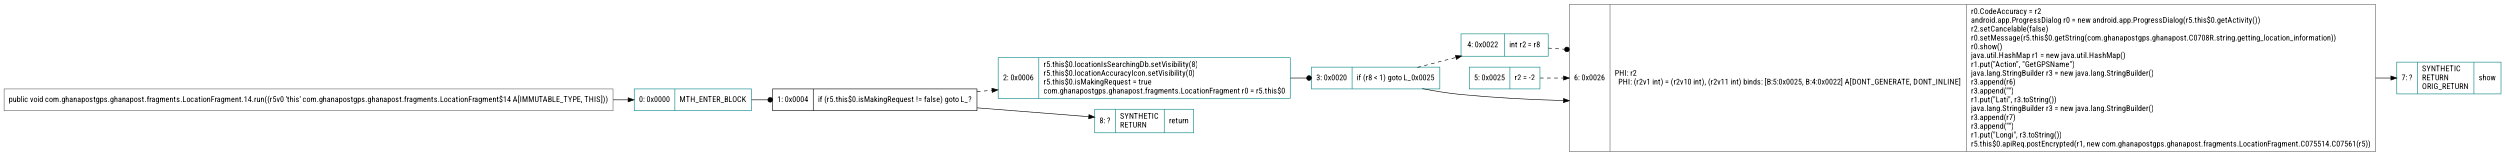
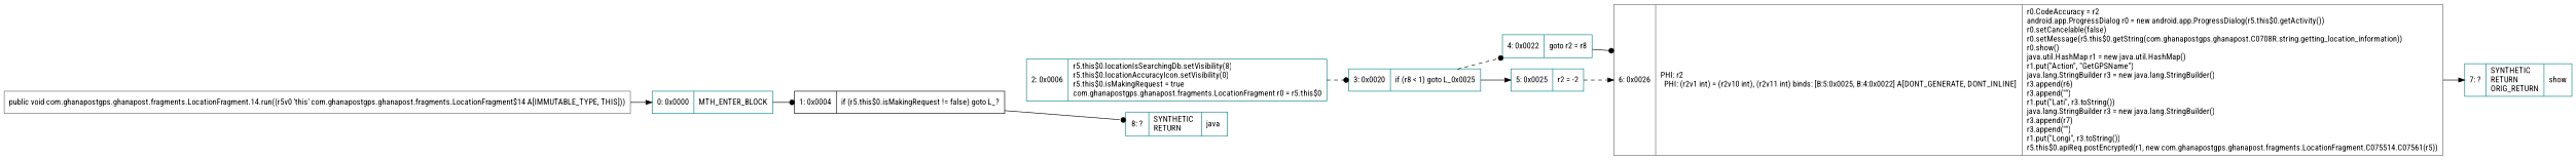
  digraph {
    fontname="Roboto Condensed"
    rankdir=LR
    node [color=teal fontname="Roboto Condensed" shape=record]
    edge [arrowhead=normal fontname="Roboto Condensed"]
    n1 [label="{0\:\ 0x0000|MTH_ENTER_BLOCK\l}"]
    n2 [color=black label="{1\:\ 0x0004|if (r5.this$0.isMakingRequest != false) goto L_?\l}"]
    n3 [label="{2\:\ 0x0006|r5.this$0.locationIsSearchingDb.setVisibility(8)\lr5.this$0.locationAccuracyIcon.setVisibility(0)\lr5.this$0.isMakingRequest = true\lcom.ghanapostgps.ghanapost.fragments.LocationFragment r0 = r5.this$0\l}"]
-   n4 [label="{8\:\ ?|SYNTHETIC\lRETURN\l|return\l}"]
+   n4 [label="{8\:\ ?|SYNTHETIC\lRETURN\l|java\l}"]
    n5 [label="{3\:\ 0x0020|if (r8 \< 1) goto L_0x0025\l}"]
-   n6 [label="{4\:\ 0x0022|int r2 = r8\l}"]
+   n6 [label="{4\:\ 0x0022|goto r2 = r8\l}"]
    n7 [label="{5\:\ 0x0025|r2 = \-2\l}"]
-   n8 [color=gray40 label="{6\:\ 0x0026|PHI: r2 \l  PHI: (r2v1 int) = (r2v10 int), (r2v11 int) binds: [B:5:0x0025, B:4:0x0022] A[DONT_GENERATE, DONT_INLINE]\l|r0.CodeAccuracy = r2\landroid.app.ProgressDialog r0 = new android.app.ProgressDialog(r5.this$0.getActivity())\lr2.setCancelable(false)\lr0.setMessage(r5.this$0.getString(com.ghanapostgps.ghanapost.C0708R.string.getting_location_information))\lr0.show()\ljava.util.HashMap r1 = new java.util.HashMap()\lr1.put(\"Action\", \"GetGPSName\")\ljava.lang.StringBuilder r3 = new java.lang.StringBuilder()\lr3.append(r6)\lr3.append(\"\")\lr1.put(\"Lati\", r3.toString())\ljava.lang.StringBuilder r3 = new java.lang.StringBuilder()\lr3.append(r7)\lr3.append(\"\")\lr1.put(\"Longi\", r3.toString())\lr5.this$0.apiReq.postEncrypted(r1, new com.ghanapostgps.ghanapost.fragments.LocationFragment.C075514.C07561(r5))\l}"]
+   n8 [color=gray40 label="{6\:\ 0x0026|PHI: r2 \l  PHI: (r2v1 int) = (r2v10 int), (r2v11 int) binds: [B:5:0x0025, B:4:0x0022] A[DONT_GENERATE, DONT_INLINE]\l|r0.CodeAccuracy = r2\landroid.app.ProgressDialog r0 = new android.app.ProgressDialog(r5.this$0.getActivity())\lr0.setCancelable(false)\lr0.setMessage(r5.this$0.getString(com.ghanapostgps.ghanapost.C0708R.string.getting_location_information))\lr0.show()\ljava.util.HashMap r1 = new java.util.HashMap()\lr1.put(\"Action\", \"GetGPSName\")\ljava.lang.StringBuilder r3 = new java.lang.StringBuilder()\lr3.append(r6)\lr3.append(\"\")\lr1.put(\"Lati\", r3.toString())\ljava.lang.StringBuilder r3 = new java.lang.StringBuilder()\lr3.append(r7)\lr3.append(\"\")\lr1.put(\"Longi\", r3.toString())\lr5.this$0.apiReq.postEncrypted(r1, new com.ghanapostgps.ghanapost.fragments.LocationFragment.C075514.C07561(r5))\l}"]
    n9 [label="{7\:\ ?|SYNTHETIC\lRETURN\lORIG_RETURN\l|show\l}"]
    n10 [color=gray40 label="{public void com.ghanapostgps.ghanapost.fragments.LocationFragment.14.run((r5v0 'this' com.ghanapostgps.ghanapost.fragments.LocationFragment$14 A[IMMUTABLE_TYPE, THIS])) }"]
    n1 -> n2 [arrowhead=dot]
-   n2 -> n3 [style=dashed]
-   n2 -> n4
-   n3 -> n5 [arrowhead=dot]
-   n5 -> n6 [style=dashed]
-   n5 -> n8
-   n6 -> n8 [arrowhead=dot style=dashed]
+   n2 -> n4 [arrowhead=dot]
+   n3 -> n5 [arrowhead=dot style=dashed]
+   n5 -> n6 [arrowhead=dot style=dashed]
+   n5 -> n7
+   n6 -> n8 [arrowhead=dot]
    n7 -> n8 [style=dashed]
    n8 -> n9
    n10 -> n1
  }
